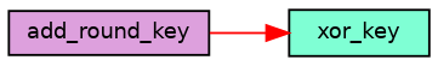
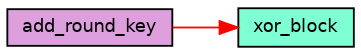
  digraph {
    rankdir=LR
    node [color=black fontname=Helvetica fontsize=10 shape=record style=filled]
    n1 [fillcolor=plum fontcolor=black height=0.2 label=add_round_key width=0.4]
-   n2 [fillcolor=aquamarine height=0.2 label=xor_key width=0.4]
+   n2 [fillcolor=aquamarine height=0.2 label=xor_block width=0.4]
    n1 -> n2 [color=red fontname=Helvetica fontsize=10 labelfontname=Helvetica labelfontsize=10 style=solid]
  }
